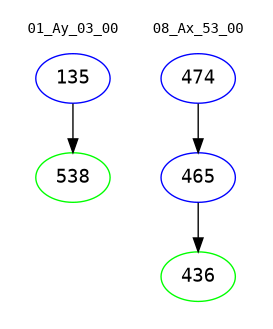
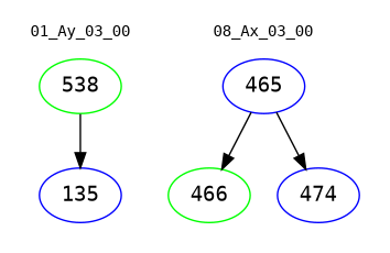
  digraph {
    fontname="DejaVu Sans Mono"
    node [color=blue fontname="DejaVu Sans Mono"]
    edge [color=black fontname="DejaVu Sans Mono"]
    n1 [label=135]
    n2 [color=green label=538]
    n3 [label=465]
-   n4 [color=green label=436]
+   n4 [color=green label=466]
    n5 [label=474]
    subgraph cluster_1 {
      color=white
      fontsize=10
      label="01_Ay_03_00"
      n1
      n2
    }
    subgraph cluster_2 {
      color=white
      fontsize=10
-     label="08_Ax_53_00"
+     label="08_Ax_03_00"
      n3
      n4
      n5
    }
-   n1 -> n2
+   n2 -> n1
    n3 -> n4
-   n5 -> n3
+   n3 -> n5
  }
